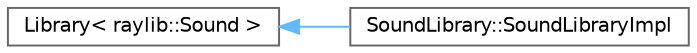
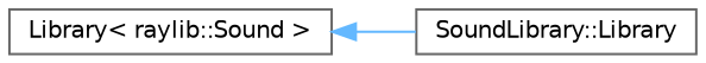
  digraph {
    rankdir=LR
    node [color=grey40 fillcolor=white fontname=Helvetica fontsize=10 shape=box style=filled]
    n1 [height=0.2 label="Library\< raylib::Sound \>" width=0.4]
-   n2 [height=0.2 label="SoundLibrary::SoundLibraryImpl" width=0.4]
+   n2 [height=0.2 label="SoundLibrary::Library" width=0.4]
    n1 -> n2 [color=steelblue1 dir=back fontname=Helvetica fontsize=10 labelfontname=Helvetica labelfontsize=10 style=solid]
  }
